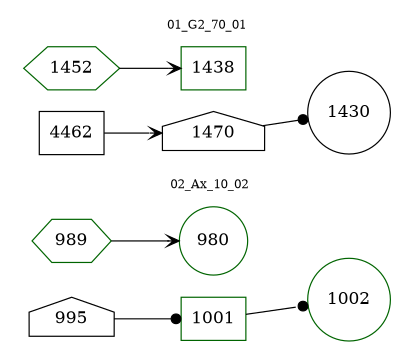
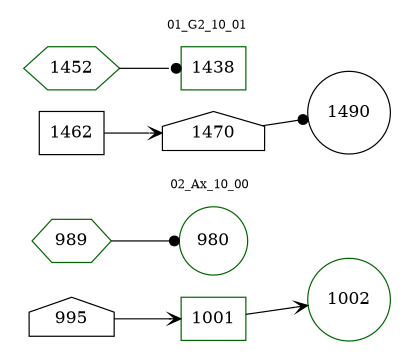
  digraph {
    rankdir=LR
    node [color=darkgreen shape=circle]
    edge [arrowhead=dot color=black]
    n1 [label=989 shape=hexagon]
    n2 [label=980]
    n3 [color=black label=995 shape=house]
    n4 [label=1001 shape=box]
    n5 [label=1002]
    n6 [label=1452 shape=hexagon]
    n7 [label=1438 shape=box]
-   n8 [color=black label=4462 shape=box]
+   n8 [color=black label=1462 shape=box]
    n9 [color=black label=1470 shape=house]
-   n10 [color=black label=1430]
+   n10 [color=black label=1490]
    subgraph cluster_1 {
      color=white
      fontsize=10
-     label="02_Ax_10_02"
+     label="02_Ax_10_00"
      n1
      n2
      n3
      n4
      n5
    }
    subgraph cluster_2 {
      color=white
      fontsize=10
-     label="01_G2_70_01"
+     label="01_G2_10_01"
      n6
      n7
      n8
      n9
      n10
    }
-   n1 -> n2 [arrowhead=vee]
-   n3 -> n4
-   n4 -> n5
-   n6 -> n7 [arrowhead=vee]
+   n1 -> n2
+   n3 -> n4 [arrowhead=vee]
+   n4 -> n5 [arrowhead=vee]
+   n6 -> n7
    n8 -> n9 [arrowhead=vee]
    n9 -> n10
  }
